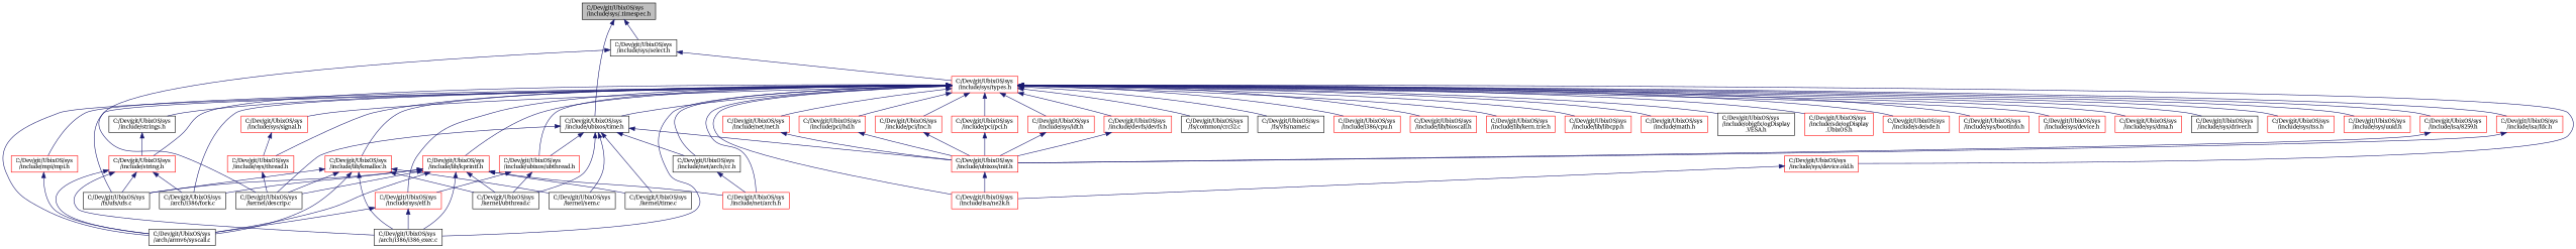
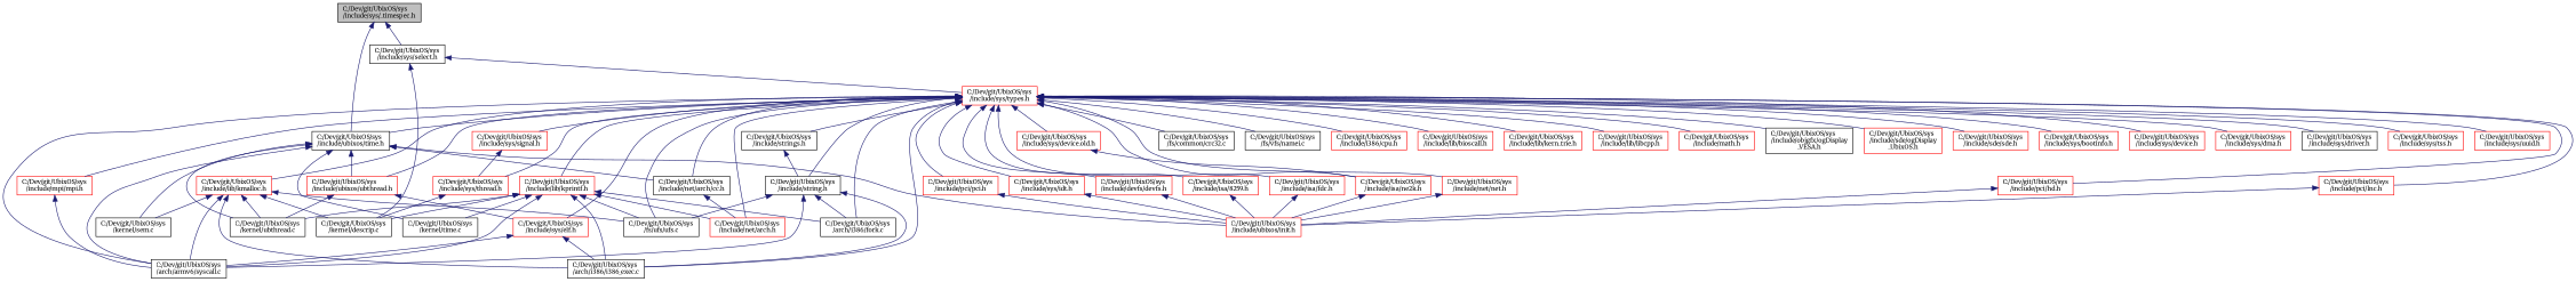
  digraph {
    fontname=Merriweather
    node [color=red fillcolor=white fontname=Merriweather fontsize=10 shape=record style=filled]
    edge [color=midnightblue dir=back fontname=Merriweather fontsize=10 labelfontname=Helvetica labelfontsize=10 style=solid]
    n1 [color=black fillcolor=grey75 fontcolor=black height=0.2 label="C:/Dev/git/UbixOS/sys\l/include/sys/_timespec.h" width=0.4]
    n2 [color=black height=0.2 label="C:/Dev/git/UbixOS/sys\l/include/sys/select.h" width=0.4]
    n3 [color=black height=0.2 label="C:/Dev/git/UbixOS/sys\l/include/ubixos/time.h" width=0.4]
    n4 [height=0.2 label="C:/Dev/git/UbixOS/sys\l/include/sys/types.h" width=0.4]
    n5 [color=black height=0.2 label="C:/Dev/git/UbixOS/sys\l/kernel/descrip.c" width=0.4]
    n6 [color=black height=0.2 label="C:/Dev/git/UbixOS/sys\l/arch/armv6/syscall.c" width=0.4]
    n7 [color=black height=0.2 label="C:/Dev/git/UbixOS/sys\l/kernel/sem.c" width=0.4]
    n8 [height=0.2 label="C:/Dev/git/UbixOS/sys\l/include/ubixos/ubthread.h" width=0.4]
    n9 [height=0.2 label="C:/Dev/git/UbixOS/sys\l/include/ubixos/init.h" width=0.4]
    n10 [color=black height=0.2 label="C:/Dev/git/UbixOS/sys\l/kernel/ubthread.c" width=0.4]
    n11 [color=black height=0.2 label="C:/Dev/git/UbixOS/sys\l/kernel/time.c" width=0.4]
    n12 [color=black height=0.2 label="C:/Dev/git/UbixOS/sys\l/include/net/arch/cc.h" width=0.4]
    n13 [color=black height=0.2 label="C:/Dev/git/UbixOS/sys\l/arch/i386/fork.c" width=0.4]
    n14 [color=black height=0.2 label="C:/Dev/git/UbixOS/sys\l/arch/i386/i386_exec.c" width=0.4]
    n15 [color=black height=0.2 label="C:/Dev/git/UbixOS/sys\l/fs/common/crc32.c" width=0.4]
    n16 [color=black height=0.2 label="C:/Dev/git/UbixOS/sys\l/fs/ufs/ufs.c" width=0.4]
    n17 [color=black height=0.2 label="C:/Dev/git/UbixOS/sys\l/fs/vfs/namei.c" width=0.4]
    n18 [height=0.2 label="C:/Dev/git/UbixOS/sys\l/include/devfs/devfs.h" width=0.4]
    n19 [height=0.2 label="C:/Dev/git/UbixOS/sys\l/include/i386/cpu.h" width=0.4]
    n20 [height=0.2 label="C:/Dev/git/UbixOS/sys\l/include/isa/8259.h" width=0.4]
    n21 [height=0.2 label="C:/Dev/git/UbixOS/sys\l/include/isa/fdc.h" width=0.4]
    n22 [height=0.2 label="C:/Dev/git/UbixOS/sys\l/include/isa/ne2k.h" width=0.4]
    n23 [height=0.2 label="C:/Dev/git/UbixOS/sys\l/include/lib/bioscall.h" width=0.4]
    n24 [height=0.2 label="C:/Dev/git/UbixOS/sys\l/include/lib/kern_trie.h" width=0.4]
    n25 [height=0.2 label="C:/Dev/git/UbixOS/sys\l/include/lib/kmalloc.h" width=0.4]
    n26 [height=0.2 label="C:/Dev/git/UbixOS/sys\l/include/lib/kprintf.h" width=0.4]
    n27 [height=0.2 label="C:/Dev/git/UbixOS/sys\l/include/net/arch.h" width=0.4]
    n28 [height=0.2 label="C:/Dev/git/UbixOS/sys\l/include/lib/libcpp.h" width=0.4]
    n29 [height=0.2 label="C:/Dev/git/UbixOS/sys\l/include/math.h" width=0.4]
    n30 [height=0.2 label="C:/Dev/git/UbixOS/sys\l/include/mpi/mpi.h" width=0.4]
    n31 [height=0.2 label="C:/Dev/git/UbixOS/sys\l/include/net/net.h" width=0.4]
    n32 [color=black height=0.2 label="C:/Dev/git/UbixOS/sys\l/include/objgfx/ogDisplay\l_VESA.h" width=0.4]
    n33 [height=0.2 label="C:/Dev/git/UbixOS/sys\l/include/pci/hd.h" width=0.4]
    n34 [height=0.2 label="C:/Dev/git/UbixOS/sys\l/include/pci/lnc.h" width=0.4]
    n35 [height=0.2 label="C:/Dev/git/UbixOS/sys\l/include/pci/pci.h" width=0.4]
    n36 [height=0.2 label="C:/Dev/git/UbixOS/sys\l/include/sde/ogDisplay\l_UbixOS.h" width=0.4]
    n37 [height=0.2 label="C:/Dev/git/UbixOS/sys\l/include/sde/sde.h" width=0.4]
-   n38 [height=0.2 label="C:/Dev/git/UbixOS/sys\l/include/string.h" width=0.4]
+   n38 [color=black height=0.2 label="C:/Dev/git/UbixOS/sys\l/include/string.h" width=0.4]
    n39 [color=black height=0.2 label="C:/Dev/git/UbixOS/sys\l/include/strings.h" width=0.4]
    n40 [height=0.2 label="C:/Dev/git/UbixOS/sys\l/include/sys/bootinfo.h" width=0.4]
    n41 [height=0.2 label="C:/Dev/git/UbixOS/sys\l/include/sys/device.h" width=0.4]
    n42 [height=0.2 label="C:/Dev/git/UbixOS/sys\l/include/sys/device.old.h" width=0.4]
    n43 [height=0.2 label="C:/Dev/git/UbixOS/sys\l/include/sys/dma.h" width=0.4]
    n44 [color=black height=0.2 label="C:/Dev/git/UbixOS/sys\l/include/sys/driver.h" width=0.4]
    n45 [height=0.2 label="C:/Dev/git/UbixOS/sys\l/include/sys/elf.h" width=0.4]
    n46 [height=0.2 label="C:/Dev/git/UbixOS/sys\l/include/sys/idt.h" width=0.4]
    n47 [height=0.2 label="C:/Dev/git/UbixOS/sys\l/include/sys/signal.h" width=0.4]
    n48 [height=0.2 label="C:/Dev/git/UbixOS/sys\l/include/sys/thread.h" width=0.4]
    n49 [height=0.2 label="C:/Dev/git/UbixOS/sys\l/include/sys/tss.h" width=0.4]
    n50 [height=0.2 label="C:/Dev/git/UbixOS/sys\l/include/sys/uuid.h" width=0.4]
    n1 -> n2
    n1 -> n3
    n2 -> n4
    n2 -> n5
-   n3 -> n5
+   n3 -> n6
    n3 -> n7
    n3 -> n8
    n3 -> n9
    n3 -> n10
    n3 -> n11
    n3 -> n12
    n4 -> n3
    n4 -> n6
    n4 -> n8
    n4 -> n12
    n4 -> n13
    n4 -> n14
    n4 -> n15
    n4 -> n16
    n4 -> n17
    n4 -> n18
    n4 -> n19
    n4 -> n20
    n4 -> n21
    n4 -> n22
    n4 -> n23
    n4 -> n24
    n4 -> n25
    n4 -> n26
    n4 -> n27
    n4 -> n28
    n4 -> n29
    n4 -> n30
    n4 -> n31
    n4 -> n32
    n4 -> n33
    n4 -> n34
    n4 -> n35
    n4 -> n36
    n4 -> n37
    n4 -> n38
    n4 -> n39
    n4 -> n40
    n4 -> n41
    n4 -> n42
    n4 -> n43
    n4 -> n44
    n4 -> n45
    n4 -> n46
    n4 -> n47
    n4 -> n48
    n4 -> n49
    n4 -> n50
    n8 -> n10
    n8 -> n45
    n12 -> n27
    n18 -> n9
    n20 -> n9
    n21 -> n9
-   n9 -> n22
+   n22 -> n9
    n25 -> n5
    n25 -> n6
    n25 -> n7
    n25 -> n10
    n25 -> n14
    n25 -> n16
    n26 -> n5
    n26 -> n6
    n26 -> n10
    n26 -> n11
    n26 -> n13
    n26 -> n14
    n26 -> n16
    n26 -> n27
    n30 -> n6
    n31 -> n9
    n33 -> n9
    n34 -> n9
    n35 -> n9
    n38 -> n6
    n38 -> n13
    n38 -> n14
    n38 -> n16
    n39 -> n38
    n42 -> n22
    n45 -> n6
    n45 -> n14
    n46 -> n9
    n47 -> n48
    n48 -> n5
  }
